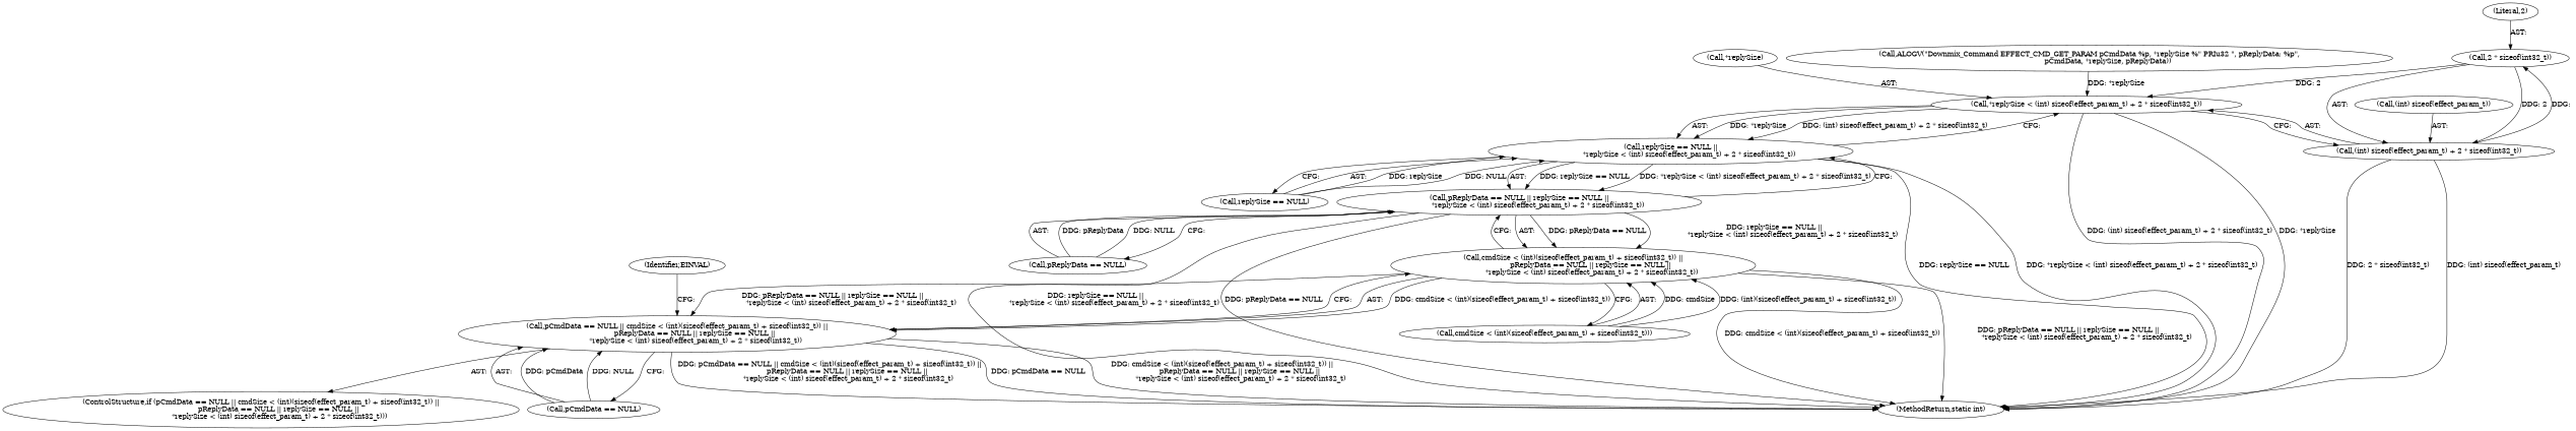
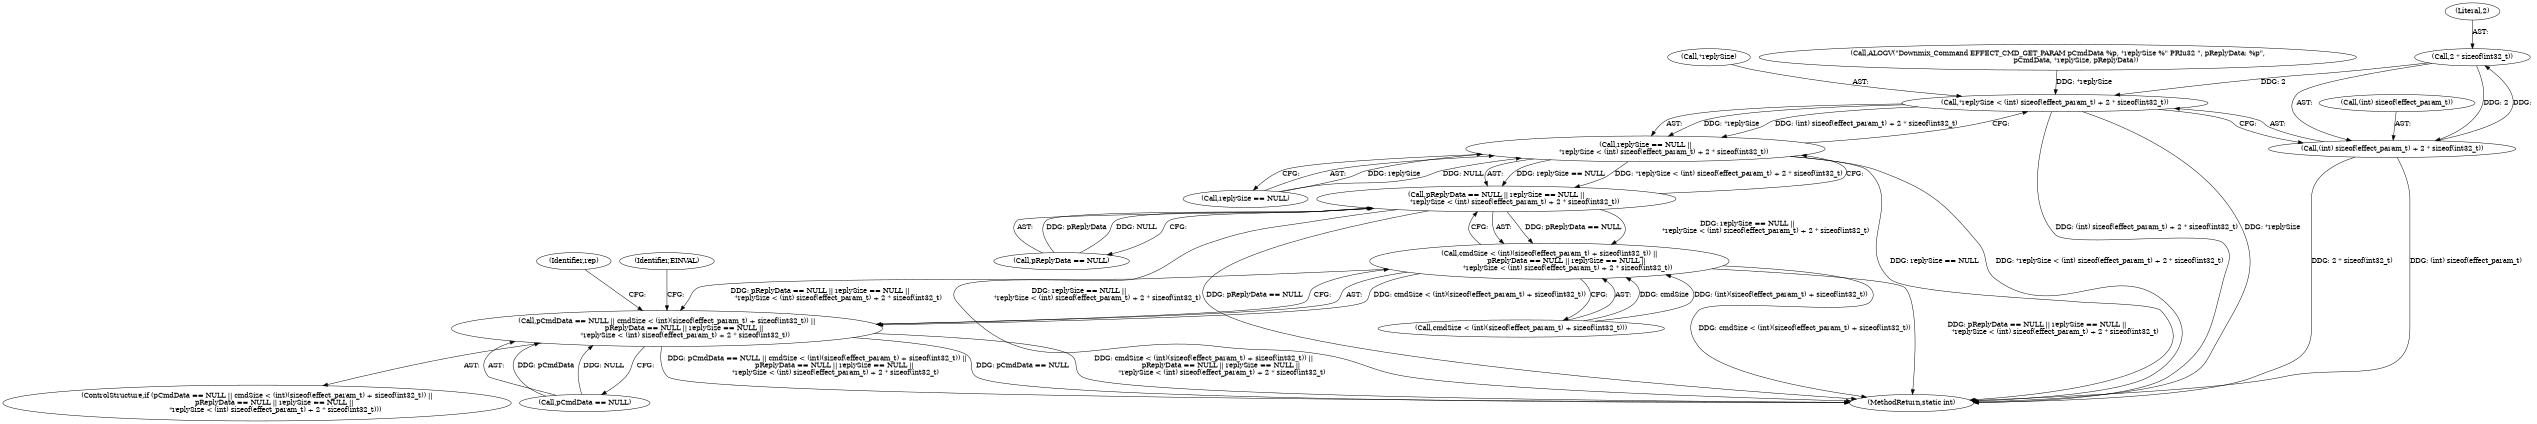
  digraph {
    n1 [label="(Call,2 * sizeof(int32_t))"]
    n2 [label="(Call,*replySize < (int) sizeof(effect_param_t) + 2 * sizeof(int32_t))"]
    n3 [label="(Call,(int) sizeof(effect_param_t) + 2 * sizeof(int32_t))"]
    n4 [label="(Call,replySize == NULL ||\n                 *replySize < (int) sizeof(effect_param_t) + 2 * sizeof(int32_t))"]
    n5 [label="(MethodReturn,static int)"]
    n6 [label="(Call,pReplyData == NULL || replySize == NULL ||\n                 *replySize < (int) sizeof(effect_param_t) + 2 * sizeof(int32_t))"]
    n7 [label="(Call,replySize == NULL)"]
    n8 [label="(Call,cmdSize < (int)(sizeof(effect_param_t) + sizeof(int32_t)) ||\n                pReplyData == NULL || replySize == NULL ||\n                 *replySize < (int) sizeof(effect_param_t) + 2 * sizeof(int32_t))"]
    n9 [label="(Call,pReplyData == NULL)"]
    n10 [label="(Call,pCmdData == NULL || cmdSize < (int)(sizeof(effect_param_t) + sizeof(int32_t)) ||\n                pReplyData == NULL || replySize == NULL ||\n                 *replySize < (int) sizeof(effect_param_t) + 2 * sizeof(int32_t))"]
    n11 [label="(Call,cmdSize < (int)(sizeof(effect_param_t) + sizeof(int32_t)))"]
    n12 [label="(Call,pCmdData == NULL)"]
    n13 [label="(ControlStructure,if (pCmdData == NULL || cmdSize < (int)(sizeof(effect_param_t) + sizeof(int32_t)) ||\n                pReplyData == NULL || replySize == NULL ||\n                 *replySize < (int) sizeof(effect_param_t) + 2 * sizeof(int32_t)))"]
    n14 [label="(Call,*replySize)"]
    n15 [label="(Call,(int) sizeof(effect_param_t))"]
    n16 [label="(Call,ALOGV(\"Downmix_Command EFFECT_CMD_GET_PARAM pCmdData %p, *replySize %\" PRIu32 \", pReplyData: %p\",\n                 pCmdData, *replySize, pReplyData))"]
    n17 [label="(Literal,2)"]
+   n18 [label="(Identifier,rep)"]
    n19 [label="(Identifier,EINVAL)"]
    n1 -> n2 [label="DDG: 2"]
    n1 -> n3 [label="AST: "]
    n1 -> n3 [label="DDG: 2"]
    n2 -> n3 [label="CFG: "]
    n2 -> n4 [label="AST: "]
    n2 -> n4 [label="DDG: *replySize"]
    n2 -> n4 [label="DDG: (int) sizeof(effect_param_t) + 2 * sizeof(int32_t)"]
    n2 -> n5 [label="DDG: (int) sizeof(effect_param_t) + 2 * sizeof(int32_t)"]
    n2 -> n5 [label="DDG: *replySize"]
    n3 -> n1 [label="DDG: "]
    n3 -> n2 [label="AST: "]
    n3 -> n5 [label="DDG: 2 * sizeof(int32_t)"]
    n3 -> n5 [label="DDG: (int) sizeof(effect_param_t)"]
    n4 -> n2 [label="CFG: "]
    n4 -> n5 [label="DDG: replySize == NULL"]
    n4 -> n5 [label="DDG: *replySize < (int) sizeof(effect_param_t) + 2 * sizeof(int32_t)"]
    n4 -> n6 [label="AST: "]
    n4 -> n6 [label="DDG: replySize == NULL"]
    n4 -> n6 [label="DDG: *replySize < (int) sizeof(effect_param_t) + 2 * sizeof(int32_t)"]
    n4 -> n7 [label="CFG: "]
    n6 -> n4 [label="CFG: "]
    n6 -> n5 [label="DDG: pReplyData == NULL"]
    n6 -> n5 [label="DDG: replySize == NULL ||\n                 *replySize < (int) sizeof(effect_param_t) + 2 * sizeof(int32_t)"]
    n6 -> n8 [label="AST: "]
    n6 -> n8 [label="DDG: pReplyData == NULL"]
    n6 -> n8 [label="DDG: replySize == NULL ||\n                 *replySize < (int) sizeof(effect_param_t) + 2 * sizeof(int32_t)"]
    n6 -> n9 [label="CFG: "]
    n7 -> n4 [label="AST: "]
    n7 -> n4 [label="DDG: replySize"]
    n7 -> n4 [label="DDG: NULL"]
    n8 -> n5 [label="DDG: pReplyData == NULL || replySize == NULL ||\n                 *replySize < (int) sizeof(effect_param_t) + 2 * sizeof(int32_t)"]
    n8 -> n5 [label="DDG: cmdSize < (int)(sizeof(effect_param_t) + sizeof(int32_t))"]
    n8 -> n6 [label="CFG: "]
    n8 -> n10 [label="AST: "]
    n8 -> n10 [label="DDG: cmdSize < (int)(sizeof(effect_param_t) + sizeof(int32_t))"]
    n8 -> n10 [label="DDG: pReplyData == NULL || replySize == NULL ||\n                 *replySize < (int) sizeof(effect_param_t) + 2 * sizeof(int32_t)"]
    n8 -> n11 [label="CFG: "]
    n9 -> n6 [label="AST: "]
    n9 -> n6 [label="DDG: pReplyData"]
    n9 -> n6 [label="DDG: NULL"]
    n10 -> n5 [label="DDG: cmdSize < (int)(sizeof(effect_param_t) + sizeof(int32_t)) ||\n                pReplyData == NULL || replySize == NULL ||\n                 *replySize < (int) sizeof(effect_param_t) + 2 * sizeof(int32_t)"]
    n10 -> n5 [label="DDG: pCmdData == NULL || cmdSize < (int)(sizeof(effect_param_t) + sizeof(int32_t)) ||\n                pReplyData == NULL || replySize == NULL ||\n                 *replySize < (int) sizeof(effect_param_t) + 2 * sizeof(int32_t)"]
    n10 -> n5 [label="DDG: pCmdData == NULL"]
    n10 -> n8 [label="CFG: "]
    n10 -> n12 [label="CFG: "]
    n10 -> n13 [label="AST: "]
    n11 -> n8 [label="AST: "]
    n11 -> n8 [label="DDG: cmdSize"]
    n11 -> n8 [label="DDG: (int)(sizeof(effect_param_t) + sizeof(int32_t))"]
    n12 -> n10 [label="AST: "]
    n12 -> n10 [label="DDG: pCmdData"]
    n12 -> n10 [label="DDG: NULL"]
    n14 -> n2 [label="AST: "]
    n15 -> n3 [label="AST: "]
    n16 -> n2 [label="DDG: *replySize"]
    n17 -> n1 [label="AST: "]
+   n18 -> n10 [label="CFG: "]
    n19 -> n10 [label="CFG: "]
  }
